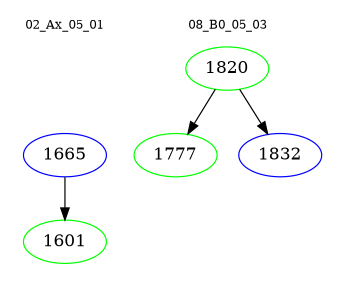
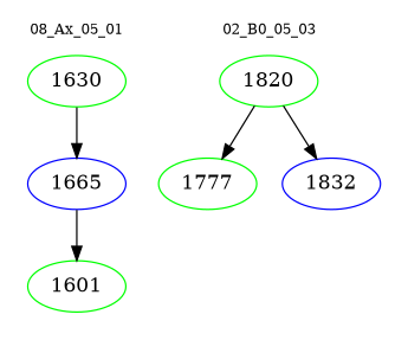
  digraph {
    node [color=green]
    edge [color=black]
+   n1 [label=1630]
    n2 [label=1601]
    n3 [color=blue label=1665]
    n4 [label=1820]
    n5 [label=1777]
    n6 [color=blue label=1832]
    subgraph cluster_1 {
      color=white
      fontsize=10
-     label="02_Ax_05_01"
+     label="08_Ax_05_01"
+     n1
      n2
      n3
    }
    subgraph cluster_2 {
      color=white
      fontsize=10
-     label="08_B0_05_03"
+     label="02_B0_05_03"
      n4
      n5
      n6
    }
+   n1 -> n3
    n3 -> n2
    n4 -> n5
    n4 -> n6
  }
